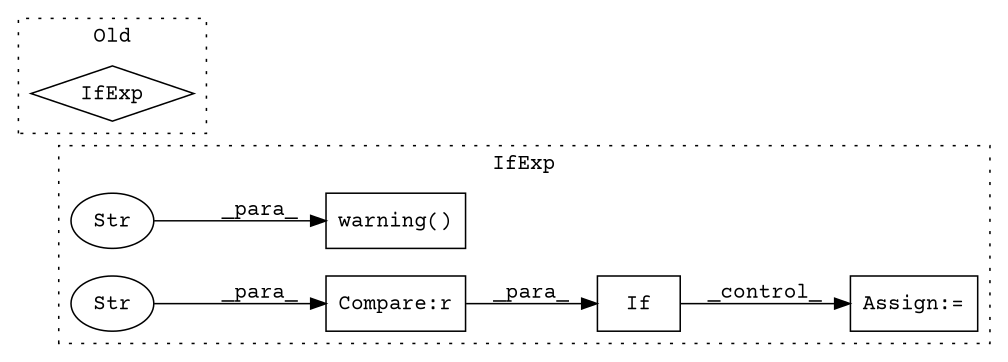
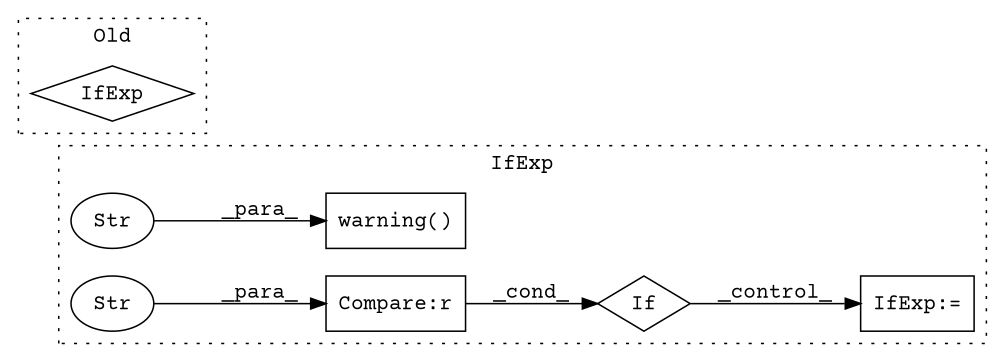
  digraph {
    fontname="Courier Prime"
    rankdir=LR
    node [a=66 fontname="Courier Prime" l=3 shape=box]
    edge [fontname="Courier Prime"]
    n1 [a=75 l="12,1" label="warning()" s="2341,2413"]
    n2 [l=60 label=Str s=2353 shape=ellipse]
-   n3 [a=96 label=If s=2309]
+   n3 [a=96 label=If s=2309 shape=diamond]
    n4 [a=40 l=15 label="Compare:r" s=2312]
-   n5 [a=68 label="Assign:=" s=2436]
+   n5 [a=68 label="IfExp:=" s=2436]
    n6 [l=2 label=Str s=2325 shape=ellipse]
    n7 [a=51 l="4,6" label=IfExp s="2325,2344" shape=diamond]
    subgraph cluster_1 {
      label=IfExp
      style=dotted
      n1
      n2
      n3
      n4
      n5
      n6
    }
    subgraph cluster_2 {
      label=Old
      style=dotted
      n7
    }
    n2 -> n1 [label=_para_]
    n3 -> n5 [label=_control_]
-   n4 -> n3 [label=_para_]
+   n4 -> n3 [label=_cond_]
    n6 -> n4 [label=_para_]
  }
